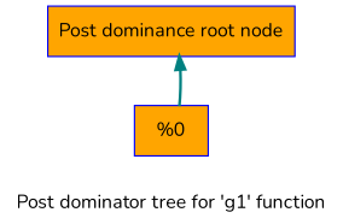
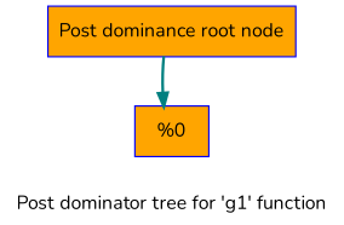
  digraph {
    label="Post dominator tree for 'g1' function"
    fontname=Nunito
    node [shape=record style=filled fillcolor=orange color=blue fontname=Nunito]
    n1 [label="{Post dominance root node}"]
    n2 [label="{%0}"]
-   n2 -> n1 [color=teal style=bold fontname=Nunito]
+   n1 -> n2 [color=teal style=bold fontname=Nunito]
  }
